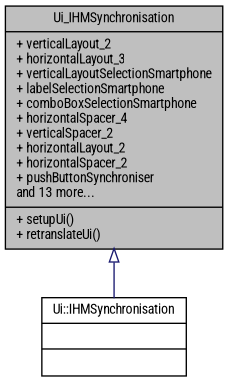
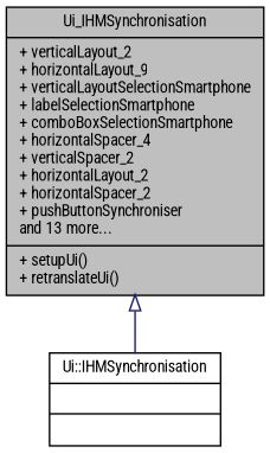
  digraph {
    fontname="Roboto Condensed"
    node [color=black fontname="Roboto Condensed" fontsize=10 shape=record style=filled]
-   n1 [fillcolor=grey75 fontcolor=black height=0.2 label="{Ui_IHMSynchronisation\n|+ verticalLayout_2\l+ horizontalLayout_3\l+ verticalLayoutSelectionSmartphone\l+ labelSelectionSmartphone\l+ comboBoxSelectionSmartphone\l+ horizontalSpacer_4\l+ verticalSpacer_2\l+ horizontalLayout_2\l+ horizontalSpacer_2\l+ pushButtonSynchroniser\land 13 more...\l|+ setupUi()\l+ retranslateUi()\l}" width=0.4]
+   n1 [fillcolor=grey75 fontcolor=black height=0.2 label="{Ui_IHMSynchronisation\n|+ verticalLayout_2\l+ horizontalLayout_9\l+ verticalLayoutSelectionSmartphone\l+ labelSelectionSmartphone\l+ comboBoxSelectionSmartphone\l+ horizontalSpacer_4\l+ verticalSpacer_2\l+ horizontalLayout_2\l+ horizontalSpacer_2\l+ pushButtonSynchroniser\land 13 more...\l|+ setupUi()\l+ retranslateUi()\l}" width=0.4]
    n2 [fillcolor=white height=0.2 label="{Ui::IHMSynchronisation\n||}" width=0.4]
    n1 -> n2 [arrowtail=onormal color=midnightblue dir=back fontname="Roboto Condensed" fontsize=10 labelfontname=Helvetica labelfontsize=10 style=solid]
  }
